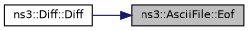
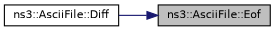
  digraph {
    rankdir=RL
    node [color=black fontname=Helvetica fontsize=10 shape=record style=filled]
    n1 [fillcolor=grey75 fontcolor=black height=0.2 label="ns3::AsciiFile::Eof" width=0.4]
-   n2 [fillcolor=white height=0.2 label="ns3::Diff::Diff" width=0.4]
+   n2 [fillcolor=white height=0.2 label="ns3::AsciiFile::Diff" width=0.4]
    n1 -> n2 [color=midnightblue dir=back fontname=Helvetica fontsize=10 labelfontname=Helvetica labelfontsize=10 style=solid]
  }
